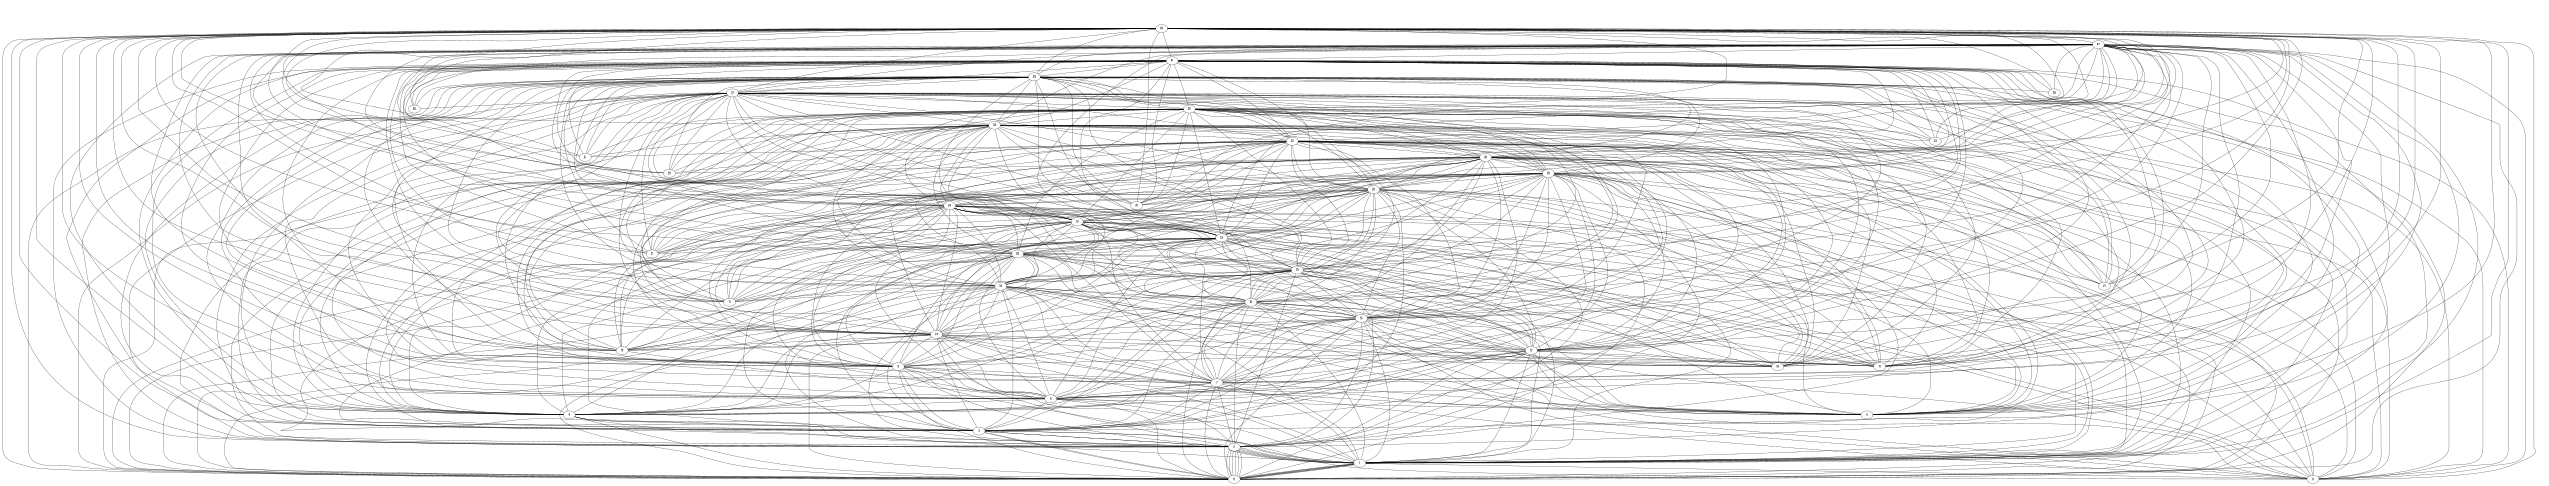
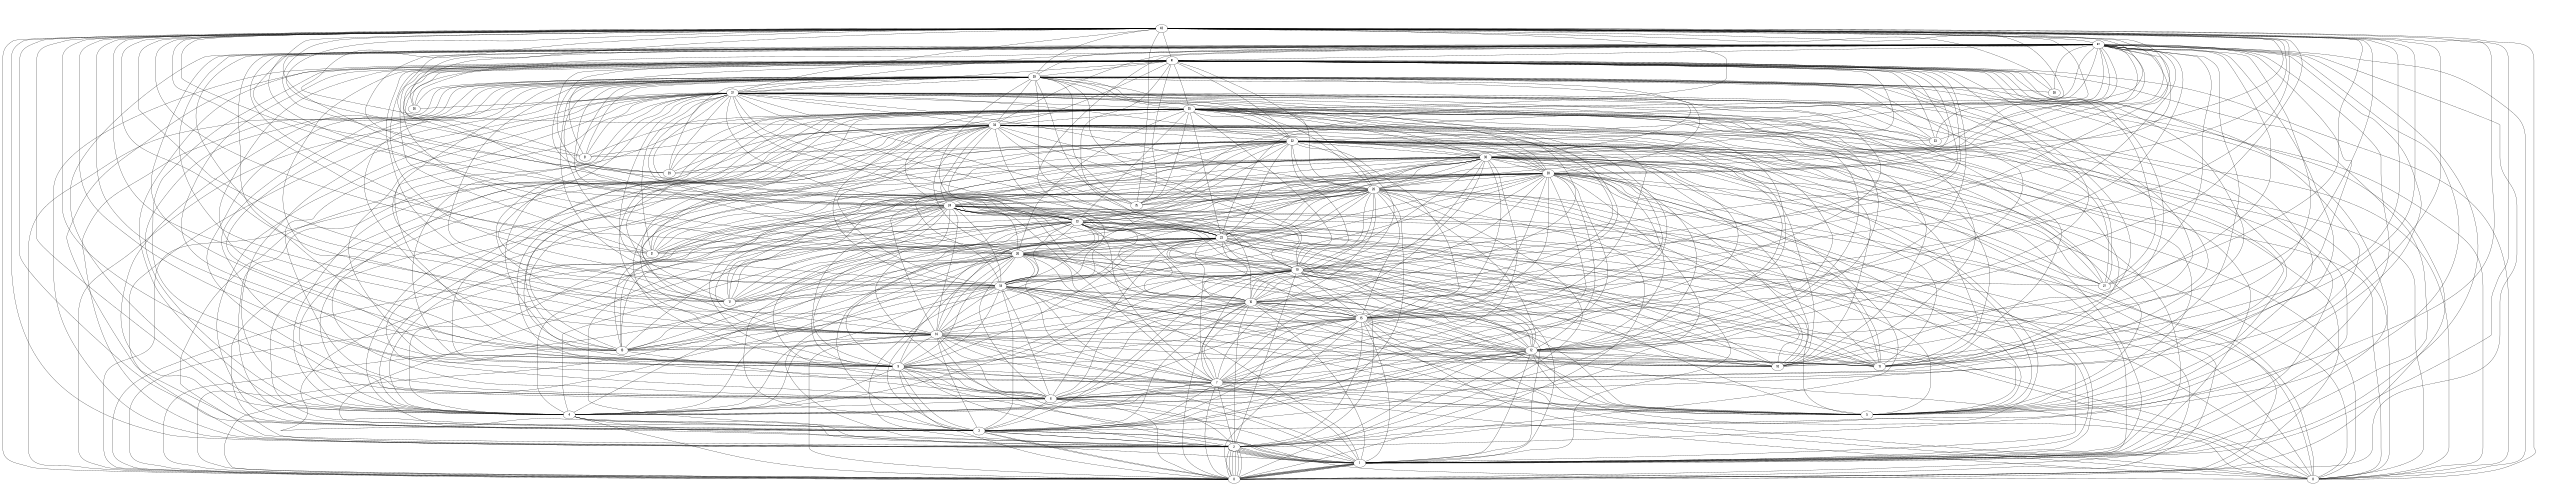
  graph {
    fontname=Oswald
    node [fontname=Oswald]
    edge [fontname=Oswald]
    1
    0
    2
    3
    4
    6
    5
    7
    9
    8
    12
    10
    11
    14
    13
    15
    16
    18
    17
    19
    20
    22
    21
    23
    24
    26
    n27 [label=75]
    28
    27
    30
    29
    32
    31
    34
    33
    35
    37
    36
    39
    38
    41
    42
    43
    1 -- 0
    1 -- 0
    1 -- 0
    1 -- 0
    1 -- 0
    1 -- 0
    1 -- 0
    2 -- 1
    2 -- 1
    2 -- 1
    2 -- 1
    2 -- 1
    2 -- 1
    2 -- 0
    2 -- 0
    2 -- 0
    2 -- 0
    2 -- 0
    2 -- 0
    3 -- 1
    3 -- 1
    3 -- 0
    3 -- 0
    3 -- 2
    3 -- 2
    4 -- 1
    4 -- 0
    4 -- 2
    4 -- 3
    6 -- 1
    6 -- 0
    6 -- 2
    6 -- 3
    6 -- 4
    6 -- 5
    7 -- 1
    7 -- 0
    7 -- 2
    7 -- 3
    7 -- 4
    7 -- 6
    7 -- 5
    9 -- 1
    9 -- 0
    9 -- 2
    9 -- 3
    9 -- 4
    9 -- 6
    9 -- 5
    9 -- 7
    9 -- 8
    12 -- 1
    12 -- 0
    12 -- 2
    12 -- 3
    12 -- 4
    12 -- 6
    12 -- 5
    12 -- 7
    12 -- 9
    12 -- 8
    12 -- 10
    12 -- 11
    14 -- 1
    14 -- 0
    14 -- 2
    14 -- 3
    14 -- 4
    14 -- 6
    14 -- 5
    14 -- 7
    14 -- 9
    14 -- 8
    14 -- 12
    14 -- 10
    14 -- 11
    14 -- 13
    13 -- 6
    15 -- 1
    15 -- 0
    15 -- 2
    15 -- 3
    15 -- 4
    15 -- 6
    15 -- 5
    15 -- 7
    15 -- 9
    15 -- 8
    15 -- 12
    15 -- 10
    15 -- 11
    15 -- 14
    15 -- 13
    16 -- 1
    16 -- 0
    16 -- 2
    16 -- 3
    16 -- 4
    16 -- 6
    16 -- 5
    16 -- 7
    16 -- 9
    16 -- 8
    16 -- 12
    16 -- 10
    16 -- 11
    16 -- 14
    16 -- 13
    16 -- 15
    18 -- 1
    18 -- 0
    18 -- 2
    18 -- 3
    18 -- 4
    18 -- 6
    18 -- 5
    18 -- 7
    18 -- 9
    18 -- 8
    18 -- 12
    18 -- 10
    18 -- 11
    18 -- 14
    18 -- 13
    18 -- 15
    18 -- 16
    18 -- 17
    19 -- 1
-   19 -- 0
+   19 -- 27
    19 -- 2
    19 -- 3
    19 -- 4
    19 -- 6
    19 -- 5
    19 -- 7
    19 -- 9
    19 -- 8
    19 -- 12
    19 -- 10
    19 -- 11
    19 -- 14
    19 -- 13
    19 -- 15
    19 -- 16
    19 -- 18
    19 -- 17
    20 -- 1
    20 -- 0
    20 -- 2
    20 -- 3
    20 -- 4
    20 -- 6
    20 -- 5
    20 -- 7
    20 -- 9
    20 -- 8
    20 -- 12
    20 -- 10
    20 -- 11
    20 -- 14
    20 -- 13
    20 -- 15
    20 -- 16
    20 -- 18
    20 -- 17
    20 -- 19
    22 -- 1
    22 -- 0
    22 -- 2
    22 -- 3
    22 -- 4
    22 -- 6
    22 -- 5
    22 -- 7
    22 -- 9
    22 -- 8
    22 -- 12
    22 -- 10
    22 -- 11
    22 -- 14
    22 -- 13
    22 -- 15
    22 -- 16
    22 -- 18
    22 -- 17
    22 -- 19
    22 -- 20
    22 -- 21
    23 -- 1
    23 -- 0
    23 -- 2
    23 -- 3
    23 -- 4
    23 -- 6
    23 -- 5
    23 -- 7
    23 -- 9
    23 -- 8
    23 -- 12
    23 -- 10
    23 -- 11
    23 -- 14
    23 -- 13
    23 -- 15
    23 -- 16
    23 -- 18
    23 -- 17
    23 -- 19
    23 -- 20
    23 -- 22
    23 -- 21
    24 -- 1
    24 -- 0
    24 -- 2
    24 -- 3
    24 -- 4
    24 -- 6
    24 -- 5
    24 -- 7
    24 -- 9
    24 -- 8
    24 -- 12
    24 -- 10
    24 -- 11
    24 -- 14
    24 -- 13
    24 -- 15
    24 -- 16
    24 -- 18
    24 -- 17
    24 -- 19
    24 -- 20
    24 -- 22
    24 -- 21
    24 -- 23
    26 -- 1
    26 -- 0
    26 -- 2
    26 -- 3
    26 -- 4
    26 -- 5
    26 -- 7
    26 -- 9
    26 -- 8
    26 -- 12
    26 -- 10
    26 -- 11
    26 -- 14
    26 -- 13
    26 -- 15
    26 -- 16
    26 -- 18
    26 -- 17
    26 -- 19
    26 -- 20
    26 -- 22
    26 -- 21
    26 -- 23
    26 -- 24
    26 -- n27
    28 -- 1
    28 -- 0
    28 -- 2
    28 -- 3
    28 -- 4
    28 -- 6
    28 -- 5
    28 -- 7
    28 -- 9
    28 -- 8
    28 -- 12
    28 -- 10
    28 -- 11
    28 -- 14
    28 -- 13
    28 -- 15
    28 -- 16
    28 -- 18
    28 -- 17
    28 -- 19
    28 -- 20
    28 -- 22
    28 -- 21
    28 -- 23
    28 -- 24
    28 -- 26
    28 -- n27
    28 -- 27
    30 -- 1
    30 -- 0
    30 -- 2
    30 -- 3
    30 -- 4
    30 -- 6
    30 -- 5
    30 -- 7
    30 -- 9
    30 -- 8
    30 -- 12
    30 -- 10
    30 -- 11
    30 -- 14
    30 -- 13
    30 -- 15
    30 -- 16
    30 -- 18
    30 -- 17
    30 -- 19
    30 -- 20
    30 -- 22
    30 -- 21
    30 -- 23
    30 -- 24
    30 -- 26
    30 -- n27
    30 -- 28
    30 -- 27
    30 -- 29
    32 -- 1
    32 -- 0
    32 -- 2
    32 -- 3
    32 -- 4
    32 -- 6
    32 -- 5
    32 -- 7
    32 -- 9
    32 -- 8
    32 -- 12
    32 -- 10
    32 -- 11
    32 -- 14
    32 -- 13
    32 -- 15
    32 -- 16
    32 -- 18
    32 -- 17
    32 -- 19
    32 -- 20
    32 -- 22
    32 -- 21
    32 -- 23
    32 -- 24
    32 -- 26
    32 -- n27
    32 -- 28
    32 -- 27
    32 -- 30
    32 -- 29
    32 -- 31
    34 -- 1
    34 -- 0
    34 -- 2
    34 -- 3
    34 -- 4
    34 -- 6
    34 -- 5
    34 -- 7
    34 -- 9
    34 -- 8
    34 -- 12
    34 -- 10
    34 -- 11
    34 -- 14
    34 -- 13
    34 -- 15
    34 -- 16
    34 -- 18
    34 -- 17
    34 -- 19
    34 -- 20
    34 -- 22
    34 -- 21
    34 -- 23
    34 -- 24
    34 -- 26
    34 -- n27
    34 -- 28
    34 -- 27
    34 -- 30
    34 -- 29
    34 -- 32
    34 -- 31
    34 -- 33
    35 -- 1
    35 -- 0
    35 -- 2
    35 -- 3
    35 -- 4
    35 -- 6
    35 -- 5
    35 -- 7
    35 -- 9
-   1 -- 8
+   35 -- 8
    35 -- 12
    35 -- 10
    35 -- 11
    35 -- 14
    35 -- 13
    35 -- 15
    35 -- 16
    35 -- 18
    35 -- 17
    35 -- 19
    35 -- 20
    35 -- 22
    35 -- 21
    35 -- 23
    35 -- 24
    35 -- 26
    35 -- n27
    35 -- 28
    35 -- 27
    35 -- 30
    35 -- 29
    35 -- 32
    35 -- 31
    35 -- 34
    35 -- 33
    37 -- 1
    37 -- 0
    37 -- 2
    37 -- 3
    37 -- 4
    37 -- 6
    37 -- 5
    37 -- 7
    37 -- 9
    37 -- 8
    37 -- 12
    37 -- 10
    37 -- 11
    37 -- 14
    37 -- 13
    37 -- 15
    37 -- 16
    37 -- 18
    37 -- 17
    37 -- 19
    37 -- 20
    37 -- 22
    37 -- 21
    37 -- 23
    37 -- 24
    37 -- 26
    37 -- n27
    37 -- 28
    37 -- 27
    37 -- 30
    37 -- 29
    37 -- 32
    37 -- 31
    37 -- 34
    37 -- 33
    37 -- 35
    37 -- 36
    39 -- 1
    39 -- 0
    39 -- 2
    39 -- 3
    39 -- 4
    39 -- 6
    39 -- 5
    39 -- 7
    39 -- 9
    39 -- 8
    39 -- 12
    39 -- 10
    39 -- 11
    39 -- 14
    39 -- 13
    39 -- 15
    39 -- 16
    39 -- 18
    39 -- 17
    39 -- 19
    39 -- 20
    39 -- 22
    39 -- 21
    39 -- 23
    39 -- 24
    39 -- 26
    39 -- n27
    39 -- 28
    39 -- 27
    39 -- 30
    39 -- 29
    39 -- 32
    39 -- 31
    39 -- 34
    39 -- 33
    39 -- 35
    39 -- 37
    39 -- 36
    39 -- 38
    41 -- 1
    41 -- 0
    41 -- 2
    41 -- 3
    41 -- 4
    41 -- 6
    41 -- 5
    41 -- 7
    41 -- 9
    41 -- 8
    41 -- 12
    41 -- 10
    41 -- 11
    41 -- 14
    41 -- 13
    41 -- 15
    41 -- 16
    41 -- 18
    41 -- 17
    41 -- 19
    41 -- 20
    41 -- 22
    41 -- 21
    41 -- 23
    41 -- 24
    41 -- 26
    41 -- n27
    41 -- 28
    41 -- 27
    41 -- 30
    41 -- 29
    41 -- 32
    41 -- 31
    41 -- 34
    41 -- 33
    41 -- 35
    41 -- 37
    41 -- 36
    41 -- 39
    41 -- 38
    42 -- 1
    42 -- 0
    42 -- 2
    42 -- 3
    42 -- 4
    42 -- 6
    42 -- 5
    42 -- 7
    42 -- 9
    42 -- 8
    42 -- 12
    42 -- 10
    42 -- 11
    42 -- 14
    42 -- 13
    42 -- 15
    42 -- 16
    42 -- 18
    42 -- 17
    42 -- 19
    42 -- 20
    42 -- 22
    42 -- 21
    42 -- 23
    42 -- 24
    42 -- 26
    42 -- n27
    42 -- 28
    42 -- 27
    42 -- 30
    42 -- 29
    42 -- 32
    42 -- 31
    42 -- 34
    42 -- 33
    42 -- 35
    42 -- 37
    42 -- 36
    42 -- 39
    42 -- 38
    42 -- 41
    43 -- 1
    43 -- 0
    43 -- 2
    43 -- 3
    43 -- 4
    43 -- 6
    43 -- 5
    43 -- 7
    43 -- 9
    43 -- 8
    43 -- 12
    43 -- 10
    43 -- 11
    43 -- 14
    43 -- 13
    43 -- 15
    43 -- 16
    43 -- 18
    43 -- 17
    43 -- 19
    43 -- 20
    43 -- 22
    43 -- 21
    43 -- 23
    43 -- 24
    43 -- 26
    43 -- n27
    43 -- 28
    43 -- 27
    43 -- 30
    43 -- 29
    43 -- 32
    43 -- 31
    43 -- 34
    43 -- 33
    43 -- 35
    43 -- 37
    43 -- 36
    43 -- 39
    43 -- 38
    43 -- 41
    43 -- 42
  }
